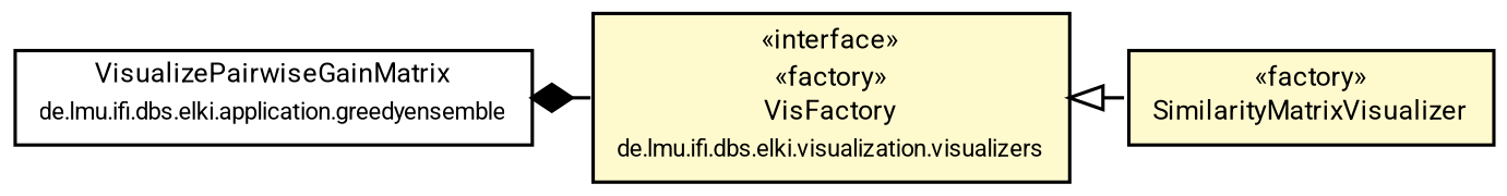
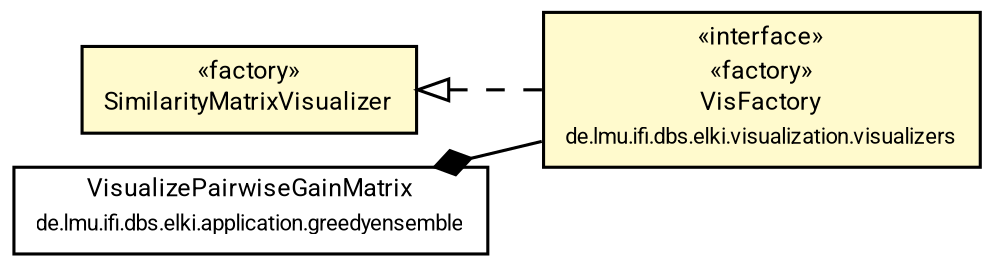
  digraph {
    nodesep=0.15
    rankdir=LR
    ranksep=0.25
    node [fontcolor=black fontname=Roboto fontsize=8 margin=0 shape=plaintext]
    edge [color=black dir=back fontname=Roboto fontsize=7 labelfontname=Roboto labelfontsize=7]
    n1 [height=0 label=<<table title="de.lmu.ifi.dbs.elki.visualization.visualizers.VisFactory" border="0" cellborder="1" cellspacing="0" cellpadding="2" bgcolor="LemonChiffon" href="../VisFactory.html" target="_parent"> 		<tr><td><table border="0" cellspacing="0" cellpadding="1"> 		<tr><td align="center" balign="center"> &#171;interface&#187; </td></tr> 		<tr><td align="center" balign="center"> &#171;factory&#187; </td></tr> 		<tr><td align="center" balign="center"> <font face="Roboto">VisFactory</font> </td></tr> 		<tr><td align="center" balign="center"> <font face="Roboto" point-size="7.0">de.lmu.ifi.dbs.elki.visualization.visualizers</font> </td></tr> 		</table></td></tr> 		</table>> width=0]
    n2 [height=0 label=<<table title="de.lmu.ifi.dbs.elki.visualization.visualizers.visunproj.SimilarityMatrixVisualizer" border="0" cellborder="1" cellspacing="0" cellpadding="2" bgcolor="lemonChiffon" href="SimilarityMatrixVisualizer.html" target="_parent"> 		<tr><td><table border="0" cellspacing="0" cellpadding="1"> 		<tr><td align="center" balign="center"> &#171;factory&#187; </td></tr> 		<tr><td align="center" balign="center"> <font face="Roboto">SimilarityMatrixVisualizer</font> </td></tr> 		</table></td></tr> 		</table>> width=0]
    n3 [height=0 label=<<table title="de.lmu.ifi.dbs.elki.application.greedyensemble.VisualizePairwiseGainMatrix" border="0" cellborder="1" cellspacing="0" cellpadding="2" href="../../../application/greedyensemble/VisualizePairwiseGainMatrix.html" target="_parent"> 		<tr><td><table border="0" cellspacing="0" cellpadding="1"> 		<tr><td align="center" balign="center"> <font face="Roboto">VisualizePairwiseGainMatrix</font> </td></tr> 		<tr><td align="center" balign="center"> <font face="Roboto" point-size="7.0">de.lmu.ifi.dbs.elki.application.greedyensemble</font> </td></tr> 		</table></td></tr> 		</table>> width=0]
-   n1 -> n2 [arrowtail=empty style=dashed weight=9]
+   n2 -> n1 [arrowtail=empty style=dashed weight=9]
    n3 -> n1 [arrowhead=none arrowtail=diamond weight=6]
  }
